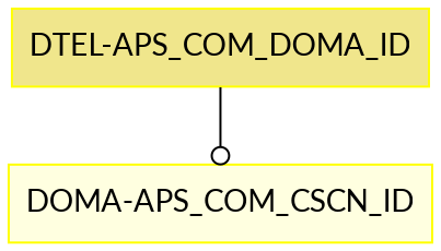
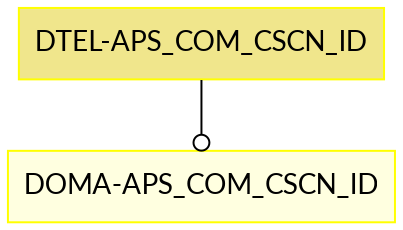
  digraph {
    fontname=Lato
    node [color=yellow shape=box style=filled fontname=Lato]
-   "DTEL-APS_COM_CSCN_ID" [fillcolor=khaki label="DTEL-APS_COM_DOMA_ID"]
+   "DTEL-APS_COM_CSCN_ID" [fillcolor=khaki]
    "DOMA-APS_COM_CSCN_ID" [fillcolor=lightyellow]
    "DTEL-APS_COM_CSCN_ID" -> "DOMA-APS_COM_CSCN_ID" [arrowhead=odot fontname=Lato]
  }
